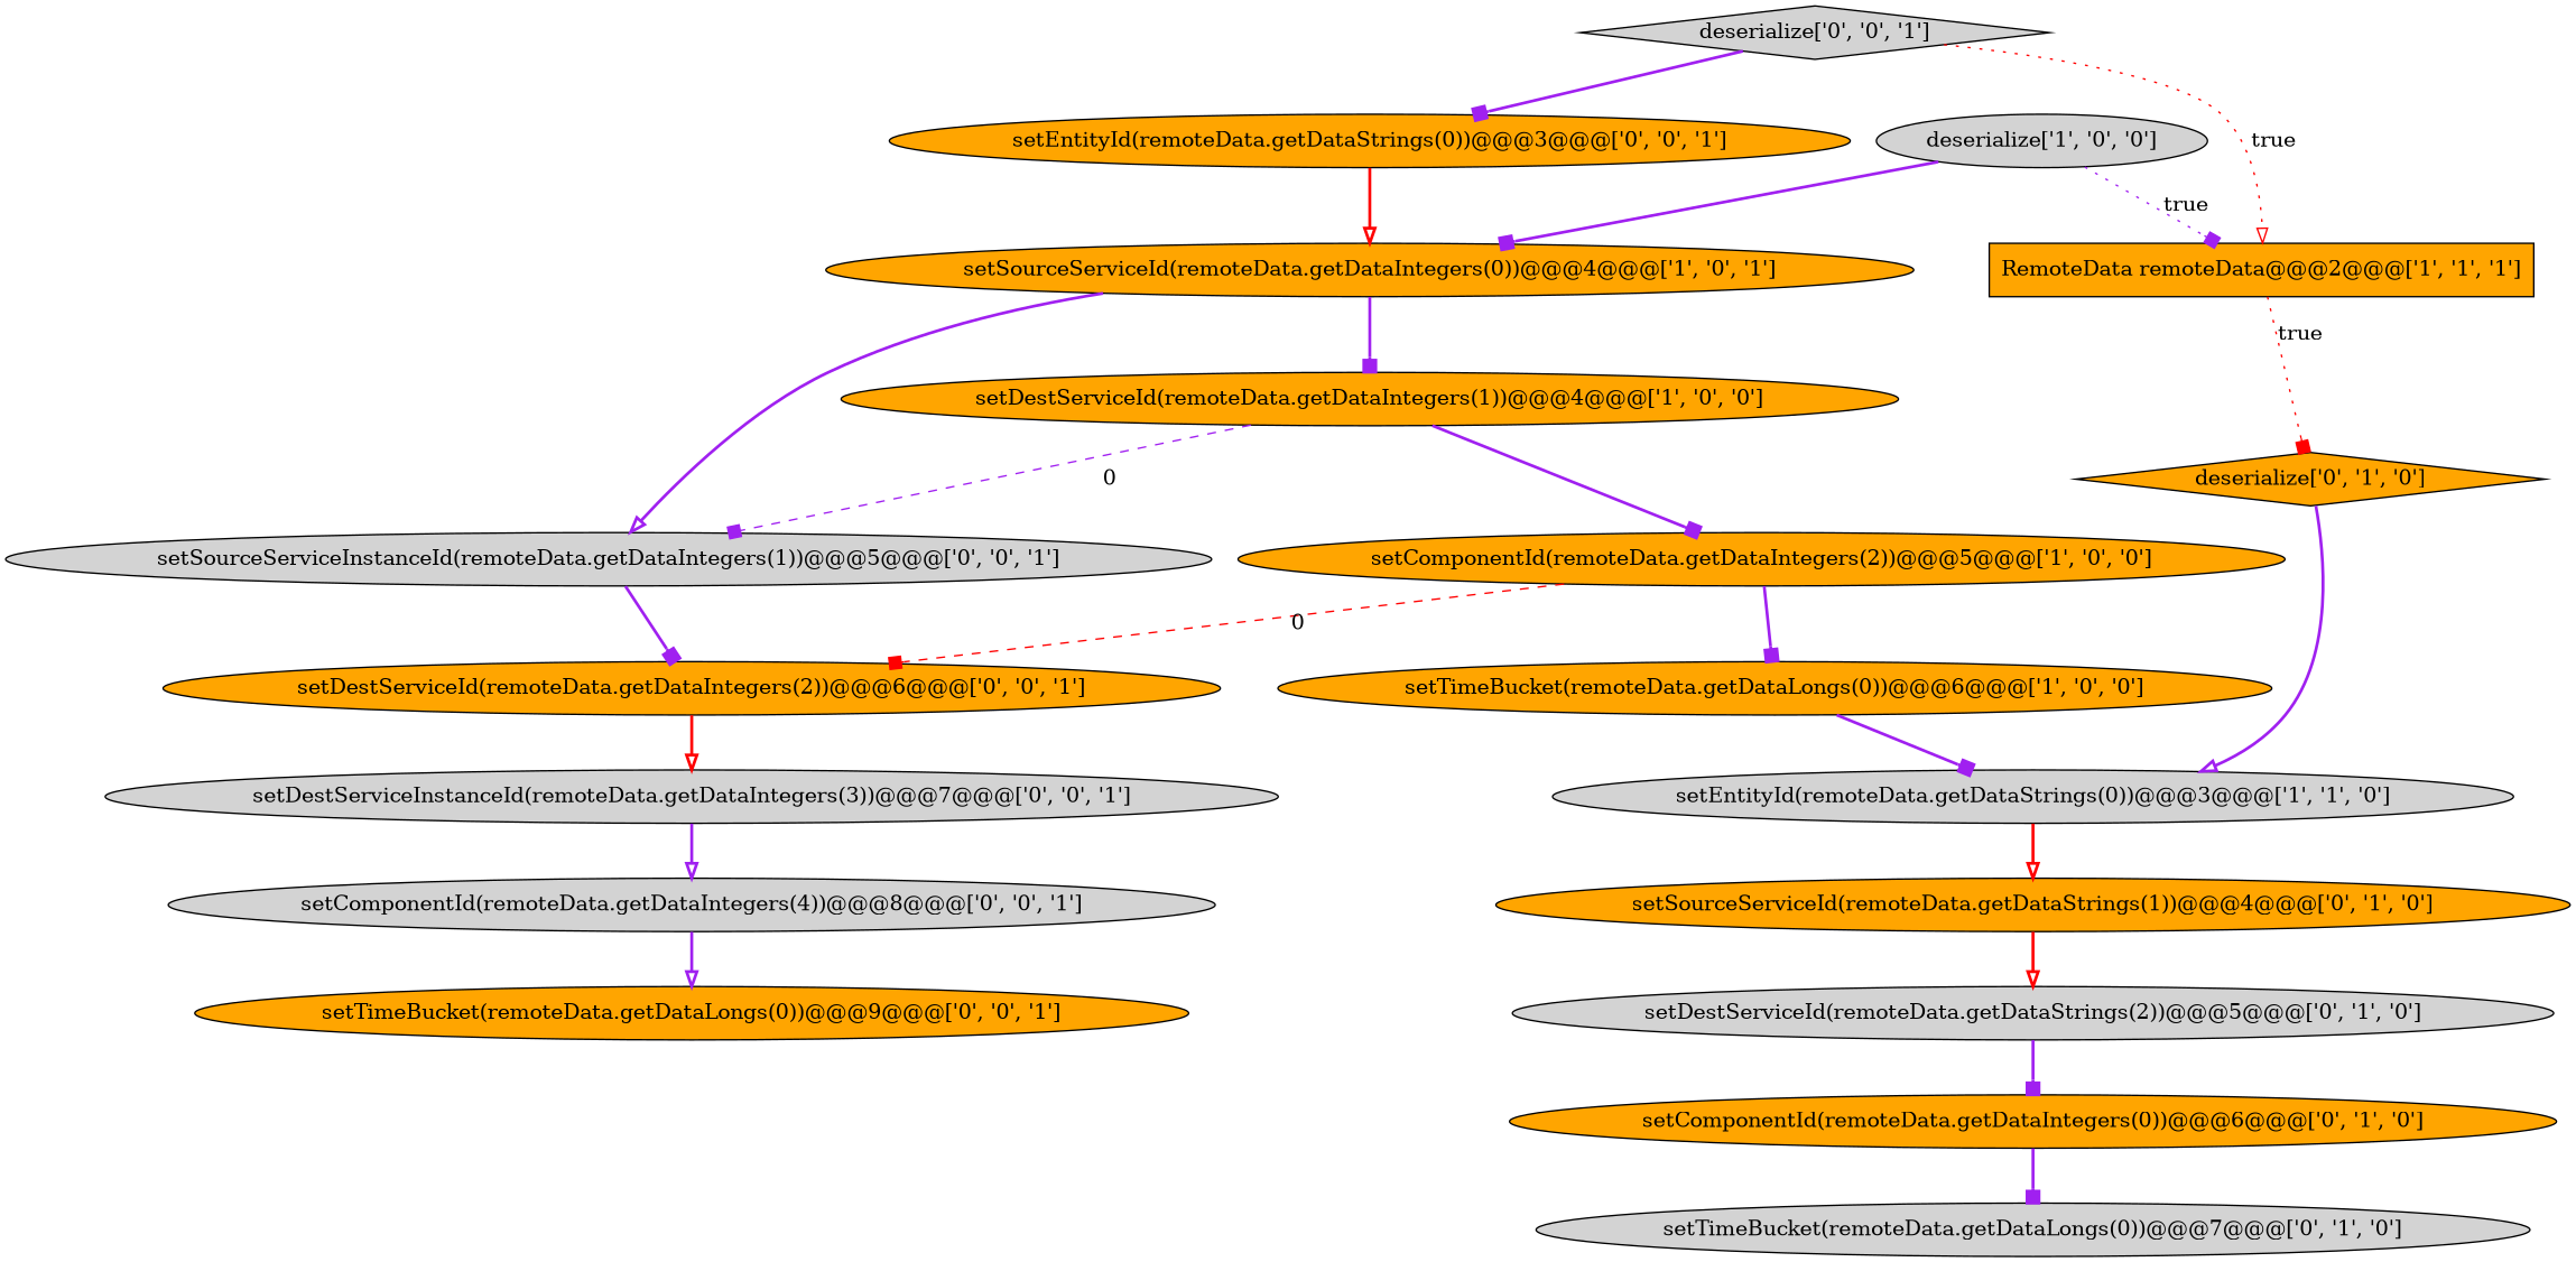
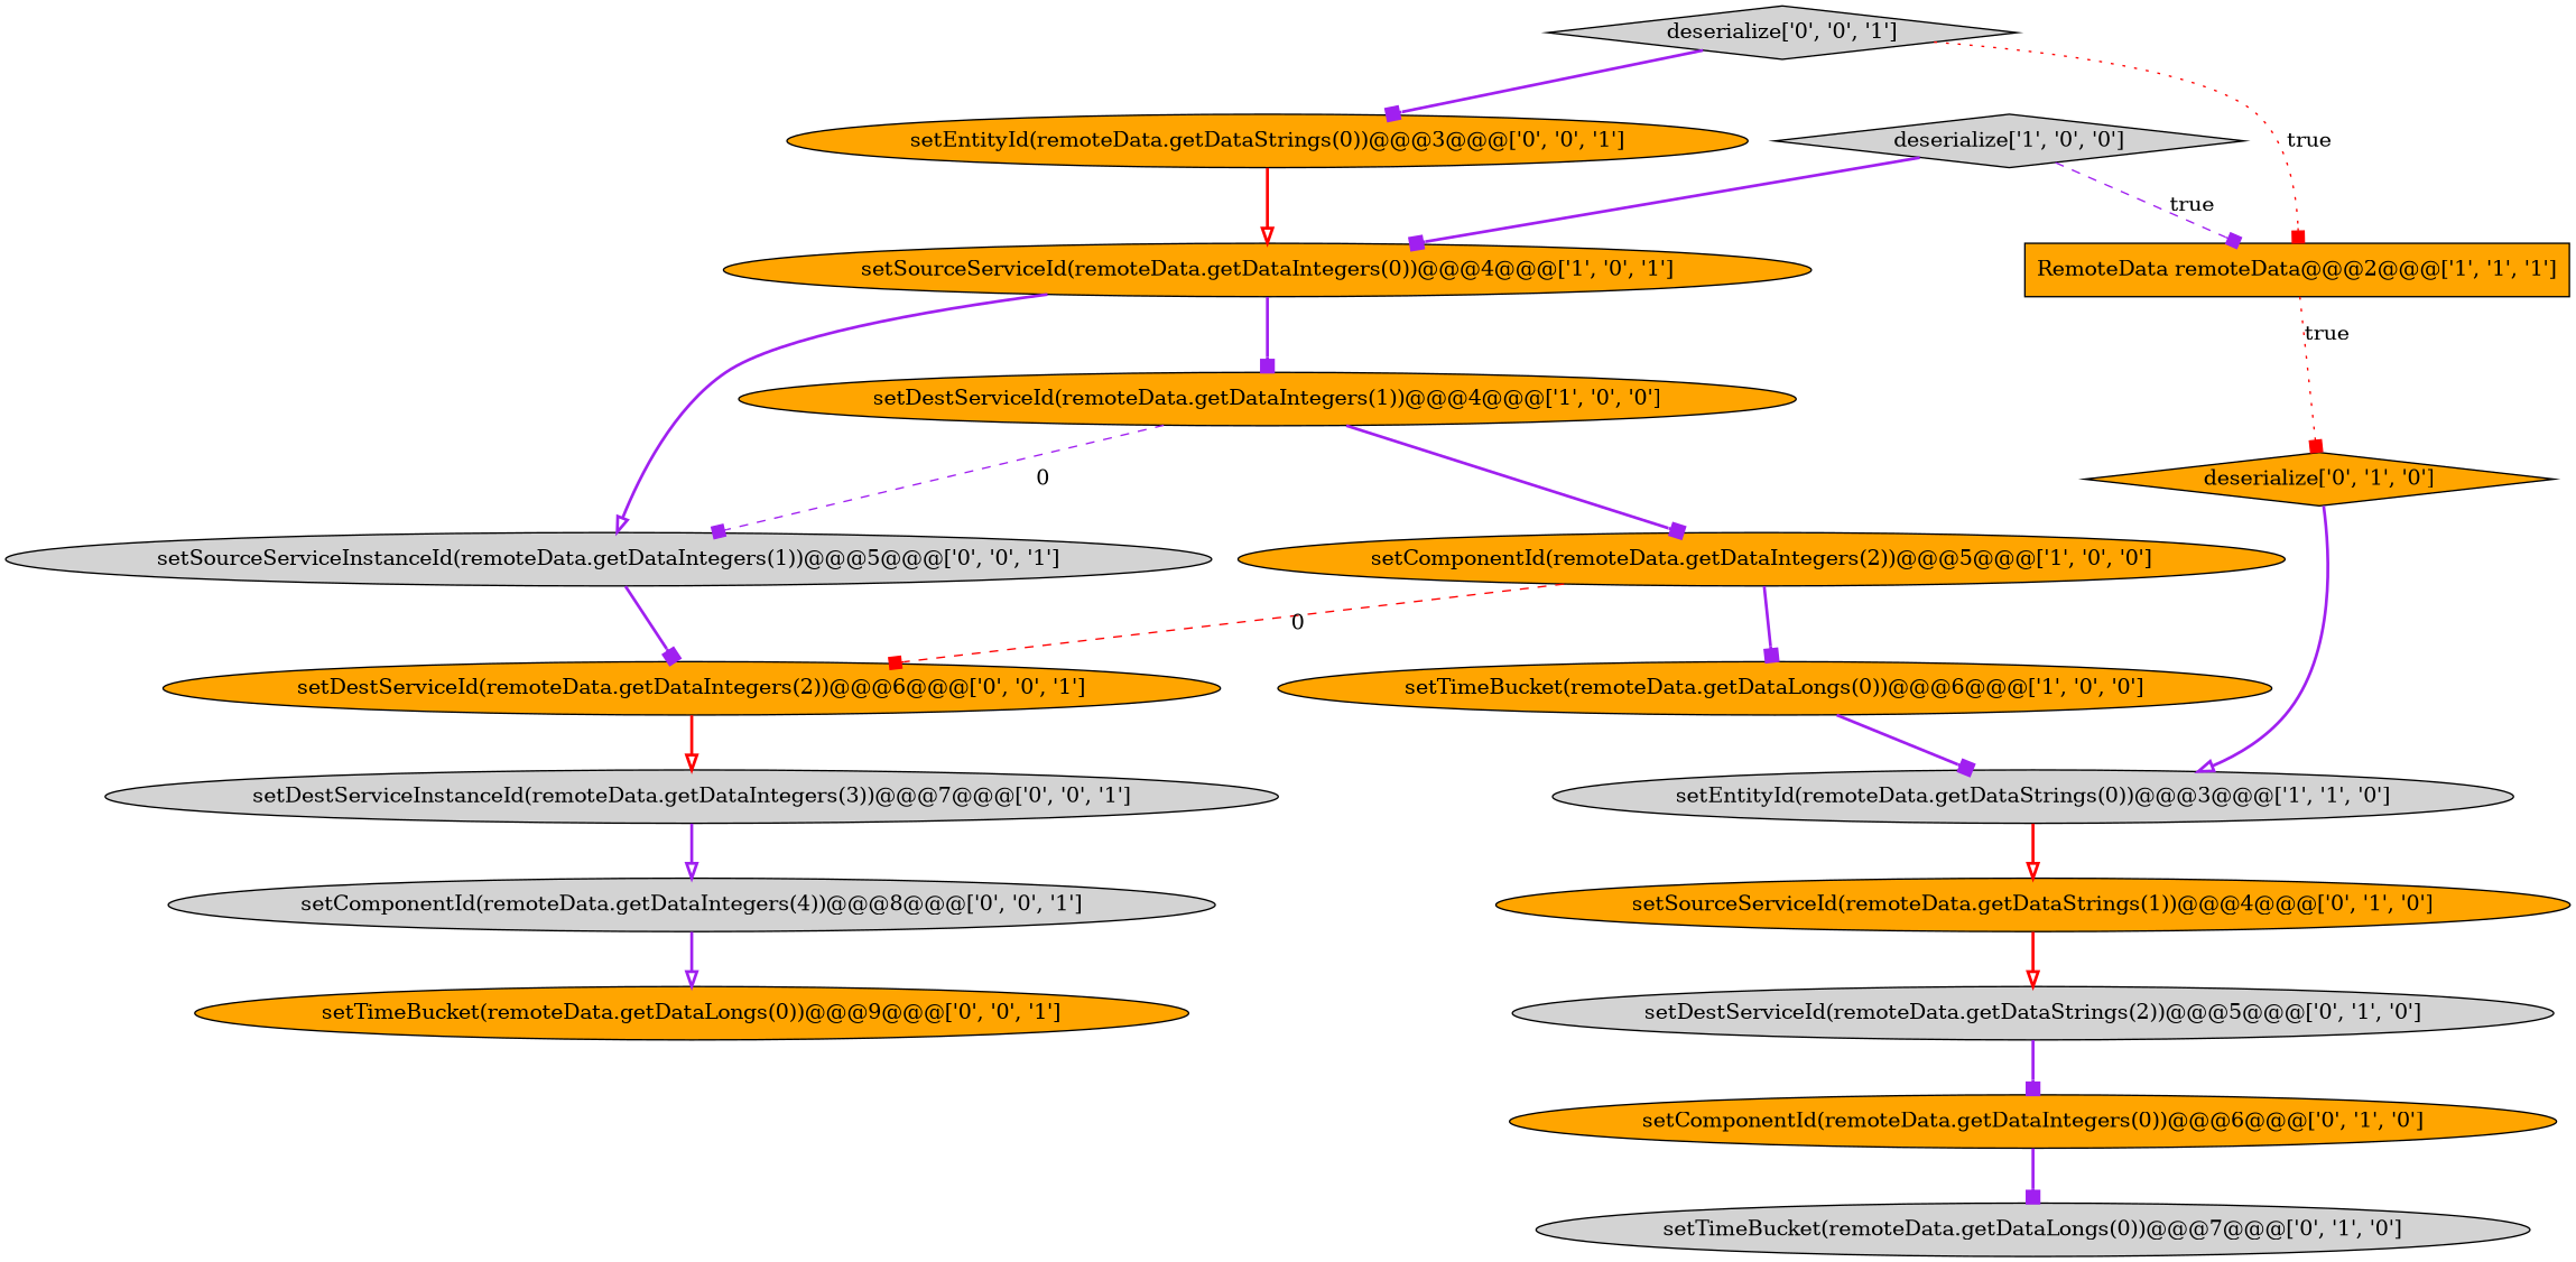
  digraph {
    node [fillcolor=orange shape=ellipse style=filled]
    edge [arrowhead=box color=purple style=bold]
    n1 [fillcolor=lightgrey label="setDestServiceId(remoteData.getDataStrings(2))@@@5@@@['0', '1', '0']"]
    n2 [label="setComponentId(remoteData.getDataIntegers(0))@@@6@@@['0', '1', '0']"]
    n3 [fillcolor=lightgrey label="setTimeBucket(remoteData.getDataLongs(0))@@@7@@@['0', '1', '0']"]
    n4 [label="setTimeBucket(remoteData.getDataLongs(0))@@@6@@@['1', '0', '0']"]
    n5 [fillcolor=lightgrey label="setEntityId(remoteData.getDataStrings(0))@@@3@@@['1', '1', '0']"]
    n6 [label="setSourceServiceId(remoteData.getDataStrings(1))@@@4@@@['0', '1', '0']"]
    n7 [fillcolor=lightgrey label="setSourceServiceInstanceId(remoteData.getDataIntegers(1))@@@5@@@['0', '0', '1']"]
    n8 [label="setDestServiceId(remoteData.getDataIntegers(2))@@@6@@@['0', '0', '1']"]
    n9 [fillcolor=lightgrey label="setDestServiceInstanceId(remoteData.getDataIntegers(3))@@@7@@@['0', '0', '1']"]
    n10 [label="setTimeBucket(remoteData.getDataLongs(0))@@@9@@@['0', '0', '1']"]
-   n11 [fillcolor=lightgrey label="deserialize['1', '0', '0']"]
+   n11 [fillcolor=lightgrey label="deserialize['1', '0', '0']" shape=diamond]
    n12 [label="setSourceServiceId(remoteData.getDataIntegers(0))@@@4@@@['1', '0', '1']"]
    n13 [label="RemoteData remoteData@@@2@@@['1', '1', '1']" shape=box]
    n14 [label="setDestServiceId(remoteData.getDataIntegers(1))@@@4@@@['1', '0', '0']"]
    n15 [label="deserialize['0', '1', '0']" shape=diamond]
    n16 [fillcolor=lightgrey label="setComponentId(remoteData.getDataIntegers(4))@@@8@@@['0', '0', '1']"]
    n17 [fillcolor=lightgrey label="deserialize['0', '0', '1']" shape=diamond]
    n18 [label="setEntityId(remoteData.getDataStrings(0))@@@3@@@['0', '0', '1']"]
    n19 [label="setComponentId(remoteData.getDataIntegers(2))@@@5@@@['1', '0', '0']"]
    n1 -> n2
    n2 -> n3
    n4 -> n5
    n5 -> n6 [arrowhead=onormal color=red]
    n6 -> n1 [arrowhead=onormal color=red]
    n7 -> n8
    n8 -> n9 [arrowhead=onormal color=red]
    n9 -> n16 [arrowhead=onormal]
    n11 -> n12
-   n11 -> n13 [label=true style=dotted]
+   n11 -> n13 [label=true style=dashed]
    n12 -> n7 [arrowhead=onormal]
    n12 -> n14
    n13 -> n15 [color=red label=true style=dotted]
    n14 -> n7 [label=0 style=dashed]
    n14 -> n19
    n15 -> n5 [arrowhead=onormal]
    n16 -> n10 [arrowhead=onormal]
-   n17 -> n13 [arrowhead=onormal color=red label=true style=dotted]
+   n17 -> n13 [color=red label=true style=dotted]
    n17 -> n18
    n18 -> n12 [arrowhead=onormal color=red]
    n19 -> n4
    n19 -> n8 [color=red label=0 style=dashed]
  }
